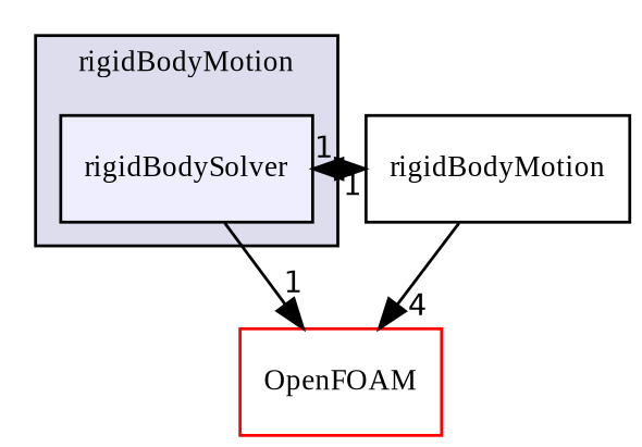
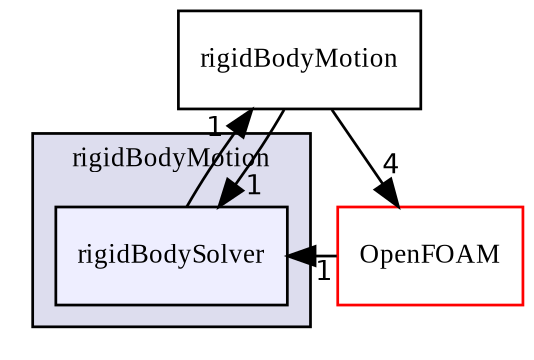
  digraph {
    compound=true
    fontname="Liberation Serif"
    node [fontname="Liberation Serif" fontsize=10 shape=box]
    edge [fontname="Liberation Serif" headlabel=1 labeldistance=1.5 labelfontname=Helvetica labelfontsize=10]
    n1 [fillcolor="#eeeeff" label=rigidBodySolver pencolor=black style=filled]
    n2 [label=rigidBodyMotion]
    n3 [color=red label=OpenFOAM]
    subgraph cluster_1 {
      bgcolor="#ddddee"
      fontsize=10
      label=rigidBodyMotion
      pencolor=black
      n1
    }
    n1 -> n2
-   n1 -> n3
+   n3 -> n1
    n2 -> n1
    n2 -> n3 [headlabel=4]
  }
